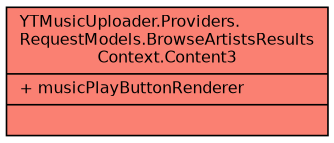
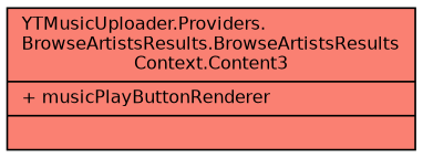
  digraph {
-   n1 [color=black fillcolor=salmon fontcolor=black fontname=Helvetica fontsize=10 height=0.2 label="{YTMusicUploader.Providers.\lRequestModels.BrowseArtistsResults\lContext.Content3\n|+ musicPlayButtonRenderer\l|}" shape=record style=filled width=0.4]
+   n1 [color=black fillcolor=salmon fontcolor=black fontname=Helvetica fontsize=10 height=0.2 label="{YTMusicUploader.Providers.\lBrowseArtistsResults.BrowseArtistsResults\lContext.Content3\n|+ musicPlayButtonRenderer\l|}" shape=record style=filled width=0.4]
  }
